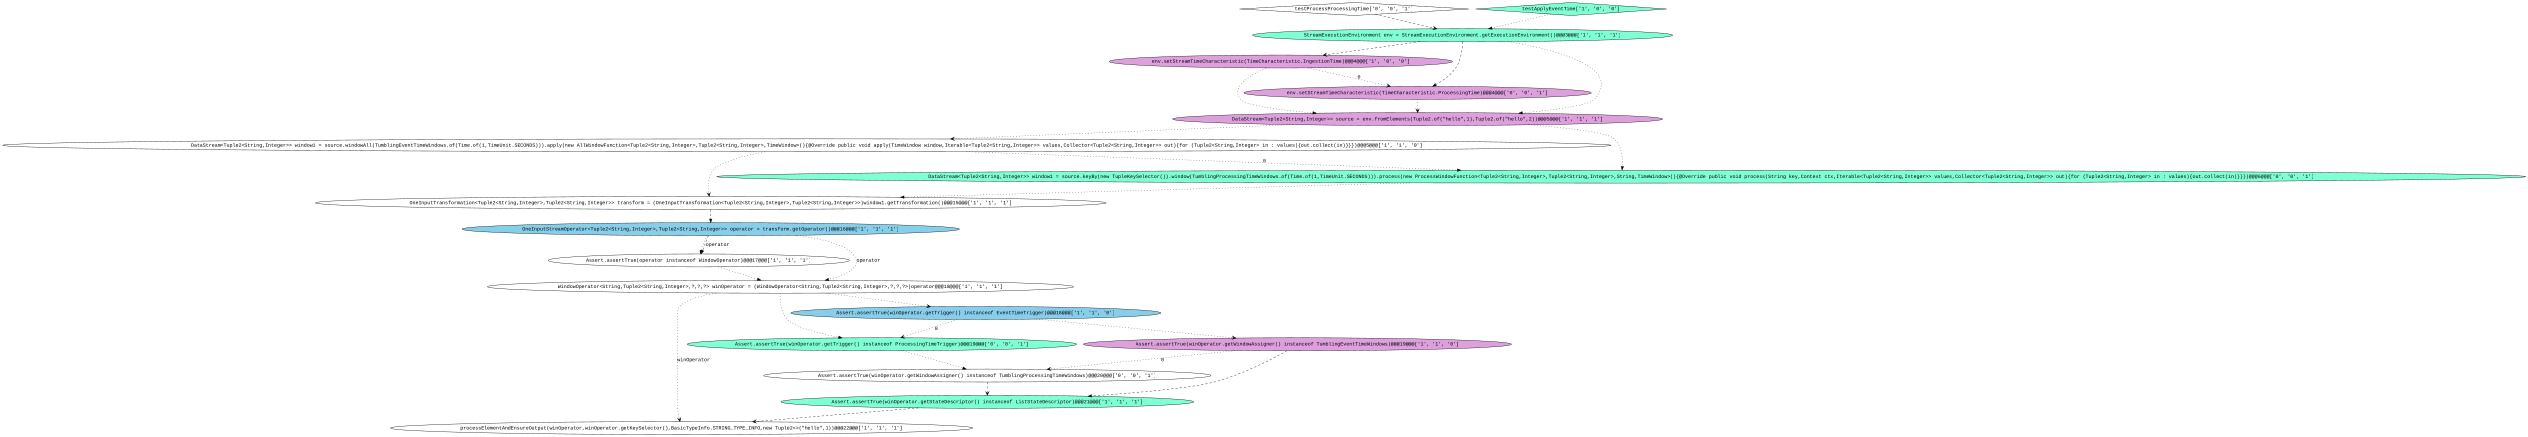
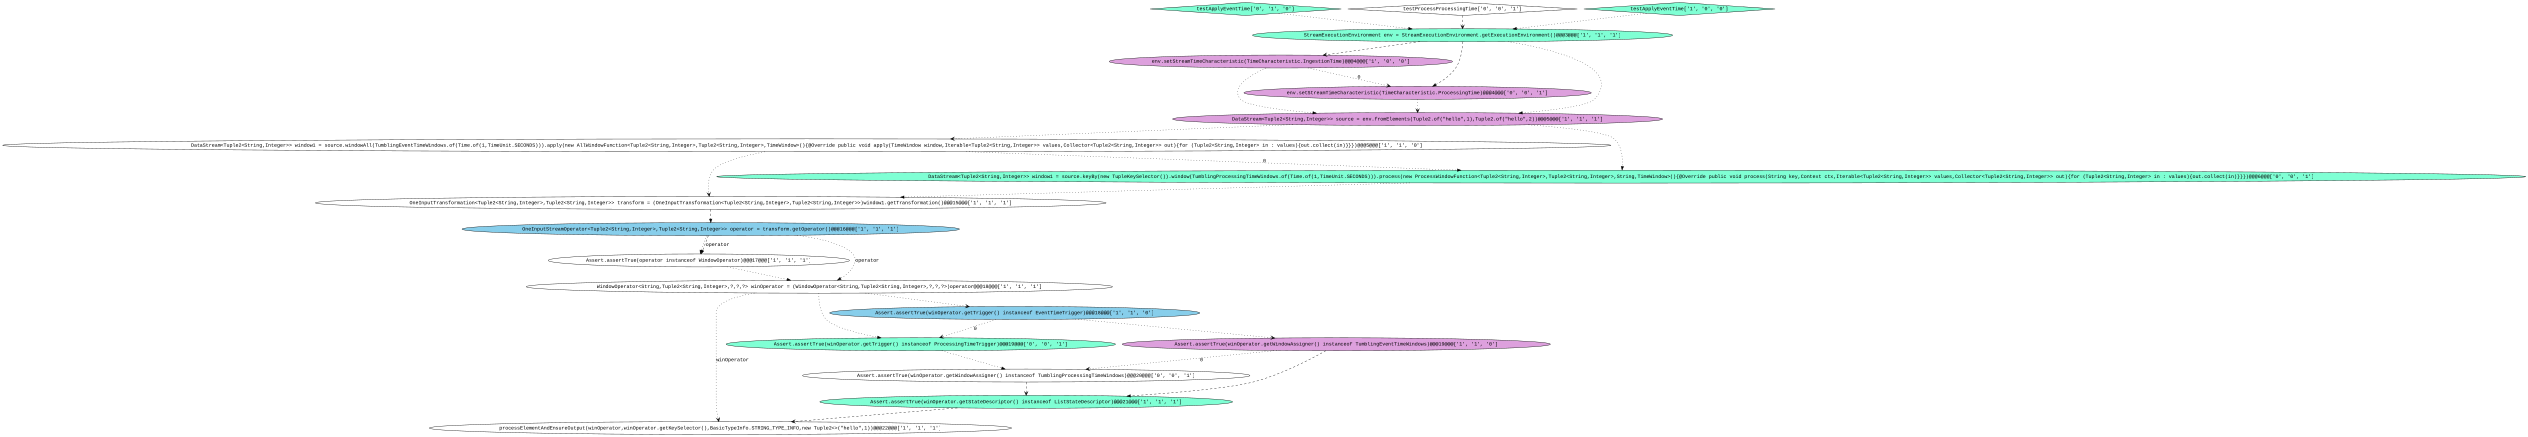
  digraph {
    fontname="Liberation Mono"
    node [fillcolor=white shape=ellipse style=filled fontname="Liberation Mono"]
    edge [style=dotted arrowhead=normal fontname="Liberation Mono"]
    n1 [fillcolor=plum label="env.setStreamTimeCharacteristic(TimeCharacteristic.IngestionTime)@@@4@@@['1', '0', '0']"]
    n2 [fillcolor=plum label="env.setStreamTimeCharacteristic(TimeCharacteristic.ProcessingTime)@@@4@@@['0', '0', '1']"]
    n3 [fillcolor=plum label="DataStream<Tuple2<String,Integer>> source = env.fromElements(Tuple2.of(\"hello\",1),Tuple2.of(\"hello\",2))@@@5@@@['1', '1', '1']"]
    n4 [fillcolor=plum label="Assert.assertTrue(winOperator.getWindowAssigner() instanceof TumblingEventTimeWindows)@@@19@@@['1', '1', '0']"]
    n5 [label="Assert.assertTrue(winOperator.getWindowAssigner() instanceof TumblingProcessingTimeWindows)@@@20@@@['0', '0', '1']"]
    n6 [fillcolor=aquamarine label="Assert.assertTrue(winOperator.getStateDescriptor() instanceof ListStateDescriptor)@@@21@@@['1', '1', '1']"]
+   n7 [fillcolor=aquamarine label="testApplyEventTime['0', '1', '0']" shape=diamond]
    n8 [fillcolor=aquamarine label="StreamExecutionEnvironment env = StreamExecutionEnvironment.getExecutionEnvironment()@@@3@@@['1', '1', '1']"]
    n9 [label="OneInputTransformation<Tuple2<String,Integer>,Tuple2<String,Integer>> transform = (OneInputTransformation<Tuple2<String,Integer>,Tuple2<String,Integer>>)window1.getTransformation()@@@15@@@['1', '1', '1']"]
    n10 [fillcolor=skyblue label="OneInputStreamOperator<Tuple2<String,Integer>,Tuple2<String,Integer>> operator = transform.getOperator()@@@16@@@['1', '1', '1']"]
    n11 [label="testProcessProcessingTime['0', '0', '1']" shape=diamond]
    n12 [label="DataStream<Tuple2<String,Integer>> window1 = source.windowAll(TumblingEventTimeWindows.of(Time.of(1,TimeUnit.SECONDS))).apply(new AllWindowFunction<Tuple2<String,Integer>,Tuple2<String,Integer>,TimeWindow>(){@Override public void apply(TimeWindow window,Iterable<Tuple2<String,Integer>> values,Collector<Tuple2<String,Integer>> out){for (Tuple2<String,Integer> in : values){out.collect(in)}}})@@@5@@@['1', '1', '0']"]
    n13 [fillcolor=aquamarine label="DataStream<Tuple2<String,Integer>> window1 = source.keyBy(new TupleKeySelector()).window(TumblingProcessingTimeWindows.of(Time.of(1,TimeUnit.SECONDS))).process(new ProcessWindowFunction<Tuple2<String,Integer>,Tuple2<String,Integer>,String,TimeWindow>(){@Override public void process(String key,Context ctx,Iterable<Tuple2<String,Integer>> values,Collector<Tuple2<String,Integer>> out){for (Tuple2<String,Integer> in : values){out.collect(in)}}})@@@6@@@['0', '0', '1']"]
    n14 [label="processElementAndEnsureOutput(winOperator,winOperator.getKeySelector(),BasicTypeInfo.STRING_TYPE_INFO,new Tuple2<>(\"hello\",1))@@@22@@@['1', '1', '1']"]
    n15 [label="Assert.assertTrue(operator instanceof WindowOperator)@@@17@@@['1', '1', '1']"]
    n16 [label="WindowOperator<String,Tuple2<String,Integer>,?,?,?> winOperator = (WindowOperator<String,Tuple2<String,Integer>,?,?,?>)operator@@@18@@@['1', '1', '1']"]
    n17 [fillcolor=aquamarine label="testApplyEventTime['1', '0', '0']" shape=diamond]
    n18 [fillcolor=aquamarine label="Assert.assertTrue(winOperator.getTrigger() instanceof ProcessingTimeTrigger)@@@19@@@['0', '0', '1']"]
    n19 [fillcolor=skyblue label="Assert.assertTrue(winOperator.getTrigger() instanceof EventTimeTrigger)@@@18@@@['1', '1', '0']"]
    n1 -> n2 [label=0 arrowhead=vee]
    n1 -> n3
    n2 -> n3 [arrowhead=vee]
    n3 -> n12 [arrowhead=vee]
    n3 -> n13
    n4 -> n5 [label=0 arrowhead=vee]
    n4 -> n6 [style=dashed]
    n5 -> n6 [style=dashed arrowhead=vee]
    n6 -> n14 [style=dashed arrowhead=vee]
+   n7 -> n8
    n8 -> n1 [style=dashed arrowhead=vee]
    n8 -> n2 [style=dashed]
    n8 -> n3
    n9 -> n10 [style=dashed]
    n10 -> n15
    n10 -> n15 [label=operator style=dashed]
    n10 -> n16 [label=operator]
    n11 -> n8 [style=dashed arrowhead=vee]
    n12 -> n9 [arrowhead=vee]
    n12 -> n13 [label=0]
    n13 -> n9
    n15 -> n16
    n16 -> n14 [label=winOperator arrowhead=vee]
    n16 -> n18
    n16 -> n19 [arrowhead=vee]
    n17 -> n8
    n18 -> n5
    n19 -> n4 [arrowhead=vee]
    n19 -> n18 [label=0 arrowhead=vee]
  }
